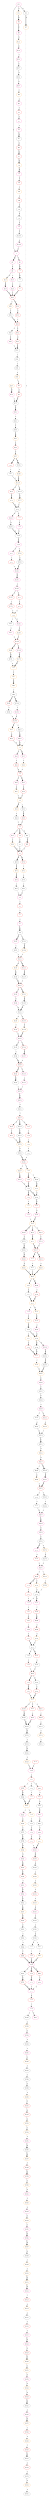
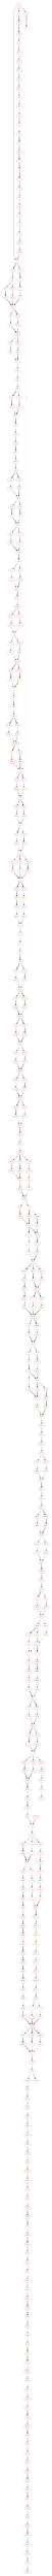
  strict digraph {
    fontname="Courier Prime"
    node [color=gray40 fontname="Courier Prime"]
    edge [fontname="Courier Prime" style=dotted]
    S0 [color=deeppink]
    S1 [color=darkorange]
    S2 [color=deeppink]
    S3
    S4 [color=red]
    S5 [color=deeppink]
    S6 [color=deeppink]
    S7 [color=darkorange]
    S8 [color=deeppink]
    S9 [color=deeppink]
    S10 [color=red]
    S11 [color=darkorange]
    S12 [color=darkorange]
    S13 [color=darkorange]
    S14 [color=deeppink]
    S15
    S16 [color=deeppink]
    S17 [color=deeppink]
    S18 [color=deeppink]
    S19 [color=deeppink]
    S20 [color=deeppink]
    S21 [color=red]
    S22 [color=red]
    S23 [color=darkorange]
    S24 [color=deeppink]
    S25 [color=red]
    S26 [color=red]
    S27
    S28 [color=darkorange]
    S29 [color=red]
    S30 [color=deeppink]
    S31 [color=deeppink]
    S32
    S33
    S34 [color=red]
    S35 [color=darkorange]
    S36 [color=red]
    S37 [color=deeppink]
    S38 [color=red]
    S39 [color=darkorange]
    S40 [color=darkorange]
    S41
    S42 [color=red]
    S43 [color=darkorange]
    S44
    S45 [color=deeppink]
    S46 [color=deeppink]
    S47 [color=red]
    S48
    S49 [color=red]
    S50 [color=red]
    S51
    S52 [color=red]
    S53 [color=deeppink]
    S54
    S55 [color=deeppink]
    S56 [color=red]
    S57
    S58 [color=deeppink]
    S59
    S60 [color=darkorange]
    S61
    S62 [color=red]
    S63
    S64 [color=darkorange]
    S65 [color=red]
    S66 [color=red]
    S67 [color=darkorange]
    S68 [color=red]
    S69
    S70 [color=red]
    S71 [color=red]
    S72 [color=deeppink]
    S73 [color=red]
    S74 [color=darkorange]
    S75 [color=darkorange]
    S76 [color=darkorange]
    S77
    S78 [color=deeppink]
    S79
    S80 [color=deeppink]
    S81 [color=deeppink]
    S82
    S83
    S84 [color=red]
    S85
    S86 [color=deeppink]
    S87 [color=darkorange]
    S88
    S89 [color=red]
    S90 [color=red]
    S91 [color=darkorange]
    S92 [color=red]
    S93
    S94 [color=red]
    S95 [color=deeppink]
    S96
    S97 [color=darkorange]
    S98
    S99 [color=deeppink]
    S100 [color=red]
    S101
    S102 [color=deeppink]
    S103
    S104
    S105
    S106 [color=darkorange]
    S107
    S108 [color=darkorange]
    S109 [color=deeppink]
    S110 [color=darkorange]
    S111 [color=red]
    S112 [color=red]
    S113
    S114 [color=darkorange]
    S115 [color=red]
    S116 [color=darkorange]
    S117 [color=darkorange]
    S118
    S119
    S120
    S121 [color=red]
    S122 [color=deeppink]
    S123 [color=red]
    S124 [color=deeppink]
    S125 [color=darkorange]
    S126
    S127 [color=deeppink]
    S128 [color=deeppink]
    S129
    S130
    S131
    S132 [color=deeppink]
    S133 [color=darkorange]
    S134 [color=red]
    S135 [color=deeppink]
    S136 [color=darkorange]
    S137 [color=red]
    S138 [color=darkorange]
    S139 [color=red]
    S140
    S141 [color=deeppink]
    S142 [color=deeppink]
    S143
    S144 [color=red]
    S145 [color=deeppink]
    S146
    S147 [color=deeppink]
    S148 [color=deeppink]
    S149 [color=red]
    S150 [color=red]
    S151 [color=red]
    S152 [color=red]
    S153 [color=deeppink]
    S154 [color=red]
    S155 [color=red]
    S156
    S157 [color=deeppink]
    S158 [color=darkorange]
    S159 [color=deeppink]
    S160
    S161 [color=deeppink]
    S162 [color=deeppink]
    S163 [color=deeppink]
    S164 [color=darkorange]
    S165
    S166 [color=red]
    S167 [color=red]
    S168 [color=darkorange]
    S169 [color=deeppink]
    S170 [color=red]
    S171 [color=red]
    S172
    S173
    S174 [color=darkorange]
    S175 [color=red]
    S176 [color=red]
    S177
    S178 [color=darkorange]
    S179 [color=darkorange]
    S180 [color=darkorange]
    S181 [color=darkorange]
    S182
    S183
    S184 [color=darkorange]
    S185 [color=red]
    S186
    S187 [color=darkorange]
    S188 [color=darkorange]
    S189 [color=red]
    S190
    S191 [color=deeppink]
    S192 [color=red]
    S193
    S194
    S195 [color=deeppink]
    S196
    S197 [color=darkorange]
    S198 [color=red]
    S199 [color=red]
    S200
    S201
    S202 [color=darkorange]
    S203 [color=darkorange]
    S204 [color=red]
    S205 [color=deeppink]
    S206 [color=red]
    S207 [color=deeppink]
    S208 [color=deeppink]
    S209 [color=darkorange]
    S210 [color=deeppink]
    S211 [color=red]
    S212 [color=deeppink]
    S213
    S214 [color=deeppink]
    S215 [color=darkorange]
    S216
    S217 [color=red]
    S218 [color=red]
    S219 [color=red]
    S220 [color=red]
    S221 [color=darkorange]
    S222 [color=darkorange]
    S223
    S224 [color=darkorange]
    S225 [color=darkorange]
    S226 [color=deeppink]
    S227
    S228 [color=red]
    S229 [color=darkorange]
    S230 [color=deeppink]
    S231 [color=darkorange]
    S232 [color=darkorange]
    S233 [color=red]
    S234
    S235 [color=deeppink]
    S236 [color=darkorange]
    S237 [color=darkorange]
    S238
    S239 [color=deeppink]
    S240 [color=red]
    S241 [color=red]
    S242
    S243 [color=darkorange]
    S244
    S245 [color=darkorange]
    S246 [color=deeppink]
    S247
    S248
    S249 [color=deeppink]
    S250
    S251 [color=red]
    S252
    S253 [color=darkorange]
    S254
    S255
    S256 [color=darkorange]
    S257 [color=red]
    S258
    S259
    S260 [color=darkorange]
    S261 [color=deeppink]
    S262 [color=red]
    S263
    S264
    S265
    S266
    S267 [color=deeppink]
    S268 [color=deeppink]
    S269 [color=deeppink]
    S270
    S271 [color=deeppink]
    S272 [color=darkorange]
    S273 [color=red]
    S274
    S275 [color=deeppink]
    S276 [color=red]
    S277 [color=darkorange]
    S278 [color=red]
    S279 [color=darkorange]
    S280 [color=darkorange]
    S281 [color=red]
    S282
    S283 [color=deeppink]
    S284 [color=deeppink]
    S285 [color=red]
    S286 [color=red]
    S287 [color=red]
    S288 [color=deeppink]
    S289 [color=deeppink]
    S290 [color=red]
    S291 [color=red]
    S292 [color=darkorange]
    S293
    S294
    S295 [color=red]
    S296 [color=red]
    S297
    S298 [color=red]
    S299 [color=red]
    S300
    S301 [color=red]
    S302 [color=red]
    S303 [color=darkorange]
    S304 [color=red]
    S305 [color=red]
    S306 [color=red]
    S307
    S308 [color=red]
    S309 [color=deeppink]
    S310
    S311
    S312
    S313 [color=darkorange]
    S314
    S315
    S316
    S318 [color=darkorange]
    S320 [color=deeppink]
    S319 [color=red]
    S321 [color=red]
    S322
    S323 [color=red]
    S324 [color=red]
    S325 [color=red]
    S326
    S327 [color=red]
    S328 [color=darkorange]
    S329
    S330 [color=darkorange]
    S331 [color=deeppink]
    S332 [color=deeppink]
    S333
    S334 [color=darkorange]
    S335
    S336 [color=deeppink]
    S337
    S338 [color=deeppink]
    S339 [color=red]
    S340
    S341 [color=darkorange]
    S342 [color=deeppink]
    S343 [color=darkorange]
    S344 [color=red]
    S345 [color=deeppink]
    S346
    S347 [color=red]
    S348 [color=darkorange]
    S349 [color=red]
    S350 [color=darkorange]
    S351 [color=deeppink]
    S352 [color=red]
    S353 [color=deeppink]
    S354 [color=darkorange]
    S355
    S356 [color=deeppink]
    S357 [color=darkorange]
    S358
    S359 [color=red]
    S360
    S361
    S362
    S363
    S364
    S365
    S366
    S367 [color=darkorange]
    S368 [color=red]
    S369 [color=red]
    S370 [color=deeppink]
    S371
    S372 [color=red]
    S373 [color=red]
    S374 [color=red]
    S375 [color=deeppink]
    S376 [color=deeppink]
    S377 [color=deeppink]
    S378 [color=red]
    S379 [color=deeppink]
    S380
    S381 [color=deeppink]
    S382 [color=darkorange]
    S383 [color=deeppink]
    S384
    S385 [color=deeppink]
    S386 [color=darkorange]
    S387
    S388
    S389
    S390 [color=darkorange]
    S391 [color=red]
    S392 [color=red]
    S393 [color=darkorange]
    S394 [color=darkorange]
    S395 [color=deeppink]
    S396
    S397 [color=darkorange]
    S398 [color=red]
    S399 [color=red]
    S400 [color=darkorange]
    S401 [color=deeppink]
    S402 [color=darkorange]
    S403 [color=deeppink]
    S404 [color=darkorange]
    S405 [color=deeppink]
    S406 [color=deeppink]
    S407 [color=darkorange]
    S408
    S409 [color=darkorange]
    S410 [color=darkorange]
    S411 [color=darkorange]
    S412 [color=deeppink]
    S413 [color=red]
    S414 [color=darkorange]
    S415
    S416 [color=red]
    S417 [color=deeppink]
    S418 [color=deeppink]
    S419 [color=red]
    S420 [color=darkorange]
    S421 [color=darkorange]
    S422 [color=deeppink]
    S423 [color=darkorange]
    S424 [color=red]
    S425
    S426 [color=deeppink]
    S427 [color=darkorange]
    S428 [color=red]
    S429 [color=darkorange]
    S430 [color=red]
    S431
    S432 [color=red]
    S433
    S434 [color=darkorange]
    S435
    S0 -> S1 [label=C style=solid]
    S0 -> S2 [label=G style=solid]
    S0 -> S3 [label=A style=solid]
    S1 -> S4 [label=A style=bold]
    S2 -> S5 [label=A style=bold]
    S2 -> S6 [label=C style=solid]
    S3 -> S7 [label=G style=bold]
    S4 -> S8 [label=C style=bold]
    S5 -> S9 [label=A style=solid]
    S6 -> S10 [label=A style=bold]
    S7 -> S11 [label=G]
    S8 -> S12 [label=T style=solid]
    S9 -> S13 [label=G style=solid]
    S9 -> S14 [label=C]
    S10 -> S15 [label=A style=bold]
    S11 -> S16 [label=G style=solid]
    S11 -> S17 [label=A style=bold]
    S12 -> S18 [label=A style=solid]
    S13 -> S19 [label=C style=bold]
    S14 -> S20 [label=C style=solid]
    S15 -> S21 [label=C]
    S16 -> S22 [label=A]
    S17 -> S23 [label=A]
    S18 -> S24 [label=T]
    S19 -> S25 [label=C style=bold]
    S20 -> S25 [label=C style=solid]
    S21 -> S25 [label=C style=bold]
    S22 -> S26 [label=A style=solid]
    S23 -> S26 [label=A]
    S24 -> S27 [label=C style=solid]
    S25 -> S28 [label=A]
    S25 -> S29 [label=G style=bold]
    S26 -> S30 [label=T style=solid]
    S26 -> S31 [label=C style=bold]
    S27 -> S32 [label=T style=solid]
    S28 -> S33 [label=C style=solid]
    S29 -> S34 [label=C style=solid]
    S30 -> S35 [label=A style=solid]
    S31 -> S36 [label=A style=solid]
    S32 -> S37 [label=A style=solid]
    S33 -> S38 [label=C style=bold]
    S34 -> S38 [label=C]
    S35 -> S39 [label=G]
    S36 -> S39 [label=G style=solid]
    S37 -> S40 [label=G]
    S38 -> S41 [label=A]
    S38 -> S42 [label=G style=solid]
    S39 -> S43 [label=T style=bold]
    S39 -> S44 [label=C]
    S40 -> S45 [label=A]
    S41 -> S46 [label=A style=solid]
    S42 -> S47 [label=A style=solid]
    S43 -> S48 [label=A]
    S44 -> S49 [label=A style=bold]
    S45 -> S50 [label=A]
    S46 -> S51 [label=A]
    S47 -> S51 [label=A style=bold]
    S48 -> S52 [label=T]
    S49 -> S52 [label=T style=solid]
    S50 -> S53 [label=A style=solid]
    S51 -> S54 [label=C]
    S52 -> S55 [label=C style=solid]
    S52 -> S56 [label=A style=bold]
    S52 -> S57 [label=G style=solid]
    S53 -> S58 [label=C]
    S54 -> S59 [label=T]
    S55 -> S60 [label=C style=solid]
    S56 -> S61 [label=C style=solid]
    S57 -> S62 [label=C style=bold]
    S58 -> S63 [label=A style=bold]
    S59 -> S64 [label=T]
    S60 -> S65 [label=C style=bold]
    S61 -> S65 [label=C style=solid]
    S62 -> S65 [label=C style=solid]
    S63 -> S66 [label=A style=solid]
+   S64 -> S67 [label=A style=bold]
    S64 -> S68 [label=C style=solid]
    S65 -> S69 [label=T style=bold]
    S65 -> S70 [label=G style=bold]
    S66 -> S71 [label=A style=bold]
    S67 -> S72 [label=C style=bold]
    S68 -> S73 [label=C style=solid]
    S69 -> S74 [label=C style=bold]
    S70 -> S75 [label=C]
    S71 -> S76 [label=A style=bold]
    S72 -> S77 [label=C]
    S73 -> S77 [label=C style=bold]
    S74 -> S78 [label=C style=bold]
    S75 -> S79 [label=G]
    S76 -> S80 [label=T style=bold]
    S77 -> S81 [label=C style=bold]
    S78 -> S82 [label=C]
    S79 -> S83 [label=C]
    S80 -> S84 [label=T style=solid]
    S81 -> S85 [label=A]
    S82 -> S86 [label=A]
    S83 -> S86 [label=A style=solid]
    S84 -> S87 [label=T]
    S85 -> S88 [label=T style=solid]
    S86 -> S89 [label=A]
    S87 -> S90 [label=A]
    S88 -> S91 [label=G style=bold]
    S89 -> S92 [label=C]
    S90 -> S93 [label=C style=solid]
    S91 -> S94 [label=A style=solid]
    S92 -> S95 [label=A]
    S93 -> S96 [label=A style=solid]
    S94 -> S97 [label=G style=solid]
    S95 -> S98 [label=G style=bold]
    S96 -> S99 [label=C style=solid]
    S97 -> S100 [label=A style=bold]
    S97 -> S101 [label=G style=bold]
    S98 -> S102 [label=T style=bold]
    S98 -> S103 [label=G style=solid]
    S99 -> S104 [label=T style=solid]
    S100 -> S105 [label=C]
    S101 -> S106 [label=C]
    S102 -> S107 [label=C]
    S103 -> S108 [label=C style=bold]
    S104 -> S109 [label=A]
    S105 -> S110 [label=G style=solid]
    S106 -> S110 [label=G style=bold]
    S107 -> S111 [label=C]
    S108 -> S111 [label=C]
    S109 -> S2 [label=G style=solid]
    S110 -> S112 [label=A style=solid]
    S110 -> S113 [label=G style=solid]
    S111 -> S114 [label=T style=solid]
    S111 -> S115 [label=G style=bold]
    S112 -> S116 [label=C style=bold]
    S113 -> S117 [label=C style=bold]
    S114 -> S118 [label=T style=bold]
    S115 -> S119 [label=T style=bold]
    S116 -> S120 [label=C style=bold]
    S117 -> S120 [label=C style=solid]
    S118 -> S121 [label=G style=bold]
    S119 -> S121 [label=G]
    S120 -> S122 [label=T style=solid]
    S120 -> S123 [label=C style=solid]
    S121 -> S124 [label=T style=solid]
    S121 -> S125 [label=C style=bold]
    S122 -> S126 [label=T style=solid]
    S123 -> S127 [label=T style=solid]
    S124 -> S128 [label=T style=solid]
    S125 -> S129 [label=T style=bold]
    S126 -> S130 [label=T style=bold]
    S127 -> S130 [label=T style=solid]
    S128 -> S131 [label=A style=solid]
    S129 -> S131 [label=A style=bold]
    S130 -> S132 [label=C style=bold]
    S131 -> S133 [label=T]
    S131 -> S134 [label=C style=solid]
    S132 -> S135 [label=A style=solid]
    S132 -> S136 [label=G]
    S133 -> S137 [label=T]
    S134 -> S138 [label=T style=solid]
    S135 -> S139 [label=A]
    S136 -> S140 [label=A style=solid]
    S137 -> S141 [label=C style=solid]
    S138 -> S141 [label=C style=bold]
    S139 -> S142 [label=C]
    S140 -> S142 [label=C style=bold]
    S141 -> S143 [label=G style=solid]
    S141 -> S144 [label=C style=solid]
    S142 -> S145 [label=T style=bold]
    S143 -> S146 [label=G]
    S144 -> S147 [label=G style=bold]
    S145 -> S148 [label=A]
    S146 -> S149 [label=G style=bold]
    S147 -> S149 [label=G]
    S148 -> S150 [label=A style=solid]
    S148 -> S151 [label=G style=solid]
    S149 -> S152 [label=A style=bold]
    S149 -> S153 [label=T style=solid]
    S150 -> S154 [label=A]
    S151 -> S155 [label=A style=solid]
    S152 -> S156 [label=A style=bold]
    S153 -> S157 [label=A]
    S154 -> S158 [label=G]
    S155 -> S158 [label=G]
    S156 -> S159 [label=C]
    S157 -> S159 [label=C]
    S158 -> S160 [label=C]
    S158 -> S161 [label=T style=solid]
    S159 -> S162 [label=G style=bold]
    S160 -> S163 [label=T]
    S161 -> S164 [label=T style=solid]
    S162 -> S165 [label=G]
    S163 -> S166 [label=A]
    S164 -> S166 [label=A style=solid]
    S165 -> S167 [label=T]
    S166 -> S168 [label=A style=bold]
    S166 -> S169 [label=G style=solid]
    S167 -> S170 [label=T style=solid]
    S167 -> S171 [label=G style=solid]
    S167 -> S172 [label=C style=bold]
    S168 -> S173 [label=G style=bold]
    S169 -> S174 [label=G style=bold]
    S170 -> S175 [label=C style=solid]
    S171 -> S176 [label=T]
    S172 -> S177 [label=C style=bold]
    S173 -> S178 [label=A]
    S174 -> S178 [label=A style=bold]
    S175 -> S179 [label=A style=solid]
    S176 -> S180 [label=C]
    S177 -> S179 [label=A style=bold]
    S178 -> S181 [label=C style=solid]
    S179 -> S182 [label=G style=solid]
    S180 -> S183 [label=G]
    S181 -> S184 [label=T style=bold]
    S182 -> S185 [label=T style=bold]
    S183 -> S185 [label=T]
    S184 -> S186 [label=T]
    S185 -> S187 [label=T]
    S185 -> S188 [label=C style=solid]
    S186 -> S189 [label=C style=bold]
    S186 -> S190 [label=G style=bold]
    S187 -> S191 [label=A style=bold]
    S188 -> S192 [label=A style=bold]
    S188 -> S193 [label=T]
    S189 -> S194 [label=C]
    S190 -> S195 [label=C]
    S191 -> S196 [label=T style=solid]
    S192 -> S196 [label=T style=bold]
    S193 -> S197 [label=T style=bold]
    S194 -> S198 [label=G]
    S195 -> S198 [label=G style=solid]
    S196 -> S199 [label=T style=bold]
    S196 -> S200 [label=A style=bold]
    S197 -> S200 [label=A style=solid]
    S198 -> S201 [label=G]
    S198 -> S202 [label=C style=bold]
    S199 -> S203 [label=T]
    S200 -> S204 [label=C style=bold]
    S201 -> S205 [label=G style=bold]
    S202 -> S206 [label=G style=solid]
    S203 -> S207 [label=A]
    S204 -> S208 [label=A style=solid]
    S205 -> S11 [label=G style=bold]
    S206 -> S11 [label=G style=solid]
    S207 -> S209 [label=A]
    S208 -> S209 [label=A style=bold]
    S209 -> S210 [label=T style=bold]
    S209 -> S211 [label=C style=solid]
    S209 -> S212 [label=A style=solid]
    S210 -> S213 [label=C style=solid]
    S211 -> S214 [label=C style=solid]
    S212 -> S215 [label=C style=bold]
    S213 -> S216 [label=G style=bold]
    S214 -> S217 [label=T style=solid]
    S215 -> S217 [label=T style=bold]
    S216 -> S218 [label=A style=bold]
    S217 -> S219 [label=T style=bold]
    S217 -> S220 [label=C style=bold]
    S218 -> S221 [label=A style=solid]
    S219 -> S222 [label=A]
    S220 -> S223 [label=A]
    S221 -> S224 [label=G style=bold]
    S222 -> S224 [label=G style=bold]
    S223 -> S224 [label=G style=solid]
    S224 -> S225 [label=T style=solid]
    S224 -> S226 [label=G style=bold]
    S225 -> S227 [label=A style=solid]
    S226 -> S228 [label=A]
    S227 -> S229 [label=G style=bold]
    S228 -> S229 [label=G style=bold]
    S229 -> S230 [label=T]
    S229 -> S231 [label=G style=solid]
    S230 -> S232 [label=T style=solid]
    S231 -> S233 [label=C style=bold]
    S232 -> S234 [label=G style=bold]
    S233 -> S235 [label=G]
    S234 -> S236 [label=G style=bold]
    S234 -> S237 [label=A]
    S235 -> S236 [label=G style=solid]
    S236 -> S238 [label=A style=bold]
    S236 -> S239 [label=T style=solid]
    S237 -> S240 [label=A style=solid]
    S238 -> S241 [label=C style=bold]
    S239 -> S242 [label=T style=bold]
    S240 -> S241 [label=C style=bold]
    S241 -> S243 [label=C]
    S242 -> S244 [label=C style=bold]
    S243 -> S245 [label=T style=solid]
    S244 -> S245 [label=T style=bold]
    S245 -> S246 [label=A style=solid]
    S246 -> S247 [label=C style=solid]
    S247 -> S248 [label=A style=solid]
    S248 -> S249 [label=A]
    S249 -> S250 [label=T]
    S249 -> S251 [label=G style=solid]
    S250 -> S252 [label=G]
    S251 -> S253 [label=G]
    S252 -> S254 [label=C style=solid]
    S253 -> S254 [label=C]
    S254 -> S255 [label=C style=bold]
    S255 -> S256 [label=T style=solid]
    S256 -> S257 [label=T style=solid]
    S257 -> S258 [label=C]
    S257 -> S259 [label=T style=bold]
    S258 -> S260 [label=A style=solid]
    S259 -> S261 [label=A style=bold]
    S260 -> S262 [label=A]
    S261 -> S262 [label=A style=bold]
    S262 -> S263 [label=A]
    S262 -> S264 [label=G]
    S263 -> S265 [label=A]
    S264 -> S266 [label=A]
    S265 -> S267 [label=A style=solid]
    S266 -> S267 [label=A]
    S267 -> S268 [label=G style=bold]
    S268 -> S269 [label=T style=solid]
    S269 -> S270 [label=A style=solid]
    S270 -> S271 [label=A style=bold]
    S270 -> S272 [label=G]
    S271 -> S273 [label=G]
    S272 -> S274 [label=G style=solid]
    S273 -> S275 [label=G]
    S274 -> S275 [label=G]
    S275 -> S276 [label=T]
    S275 -> S277 [label=C]
    S276 -> S278 [label=G style=bold]
    S276 -> S279 [label=C style=solid]
    S277 -> S280 [label=C]
    S278 -> S281 [label=T]
    S279 -> S282 [label=T style=solid]
    S280 -> S282 [label=T]
    S281 -> S283 [label=A]
    S282 -> S283 [label=A]
    S282 -> S284 [label=T style=bold]
    S283 -> S285 [label=A]
    S284 -> S286 [label=C]
    S285 -> S287 [label=A style=solid]
    S286 -> S288 [label=A style=bold]
    S287 -> S289 [label=C]
    S288 -> S290 [label=T]
    S289 -> S291 [label=G]
    S290 -> S292 [label=G]
    S291 -> S293 [label=C style=bold]
    S292 -> S293 [label=C style=solid]
    S293 -> S294 [label=C style=solid]
    S293 -> S295 [label=T style=bold]
    S294 -> S296 [label=T]
    S295 -> S297 [label=T]
    S296 -> S298 [label=A]
    S297 -> S298 [label=A style=solid]
    S298 -> S299 [label=A style=bold]
    S298 -> S300 [label=C style=solid]
    S299 -> S301 [label=A style=bold]
    S300 -> S302 [label=A style=solid]
    S301 -> S303 [label=G style=solid]
    S302 -> S303 [label=G style=bold]
    S303 -> S304 [label=A style=solid]
    S303 -> S305 [label=G]
    S303 -> S306 [label=T style=solid]
    S304 -> S307 [label=A style=bold]
    S305 -> S308 [label=C]
    S306 -> S309 [label=A]
    S307 -> S310 [label=G style=bold]
    S308 -> S311 [label=A]
    S309 -> S310 [label=G style=bold]
    S310 -> S312 [label=T style=bold]
    S311 -> S313 [label=G]
    S312 -> S314 [label=T]
    S313 -> S315 [label=T]
    S314 -> S316 [label=C style=bold]
    S316 -> S318 [label=G]
    S318 -> S320 [label=A style=solid]
    S320 -> S321 [label=G]
    S319 -> S320 [label=A style=solid]
    S321 -> S322 [label=G]
    S321 -> S323 [label=A]
    S321 -> S324 [label=G style=solid]
    S322 -> S325 [label=A]
    S323 -> S326 [label=A style=bold]
    S324 -> S327 [label=A]
    S325 -> S328 [label=A style=bold]
    S326 -> S328 [label=A style=bold]
    S327 -> S329 [label=A style=solid]
    S328 -> S330 [label=G]
    S328 -> S331 [label=C]
    S329 -> S332 [label=C style=bold]
    S330 -> S333 [label=T]
    S331 -> S334 [label=A style=solid]
    S332 -> S335 [label=A style=solid]
    S333 -> S336 [label=A style=solid]
    S334 -> S337 [label=C style=solid]
    S335 -> S338 [label=C style=solid]
    S336 -> S339 [label=G style=solid]
    S337 -> S340 [label=C style=bold]
    S338 -> S341 [label=G style=solid]
    S339 -> S342 [label=T]
    S340 -> S343 [label=T style=bold]
    S341 -> S342 [label=T style=bold]
    S342 -> S344 [label=C style=bold]
    S343 -> S345 [label=T style=solid]
    S344 -> S346 [label=G style=solid]
    S345 -> S347 [label=T style=bold]
    S346 -> S348 [label=G]
    S347 -> S349 [label=C style=bold]
    S348 -> S350 [label=A]
    S349 -> S351 [label=T]
    S350 -> S352 [label=G]
    S351 -> S353 [label=A style=bold]
    S352 -> S354 [label=G]
    S353 -> S355 [label=C style=bold]
    S354 -> S356 [label=A style=solid]
    S355 -> S357 [label=A style=bold]
    S356 -> S358 [label=C style=solid]
    S357 -> S359 [label=T style=bold]
    S358 -> S360 [label=G]
    S359 -> S361 [label=C style=solid]
    S360 -> S362 [label=A style=solid]
    S361 -> S363 [label=A]
    S362 -> S364 [label=C]
    S362 -> S365 [label=G style=solid]
    S363 -> S366 [label=T]
    S364 -> S367 [label=C]
    S365 -> S368 [label=C]
    S366 -> S369 [label=C style=solid]
    S367 -> S370 [label=G style=bold]
    S368 -> S370 [label=G style=bold]
    S369 -> S370 [label=G style=bold]
    S370 -> S371 [label=A style=solid]
    S370 -> S372 [label=T style=bold]
    S370 -> S373 [label=G style=bold]
    S371 -> S374 [label=C style=bold]
    S372 -> S375 [label=C style=bold]
    S373 -> S376 [label=C style=solid]
    S374 -> S377 [label=G style=bold]
    S375 -> S377 [label=G]
    S376 -> S377 [label=G]
    S377 -> S378 [label=G style=solid]
    S378 -> S379 [label=T]
    S379 -> S380 [label=A]
    S379 -> S381 [label=T style=solid]
    S380 -> S382 [label=G]
    S382 -> S383 [label=A style=solid]
    S383 -> S384 [label=A]
    S384 -> S385 [label=C]
    S385 -> S386 [label=C style=solid]
    S386 -> S387 [label=T]
    S387 -> S388 [label=A]
    S388 -> S389 [label=G style=solid]
    S389 -> S390 [label=A]
    S390 -> S391 [label=T style=solid]
    S391 -> S392 [label=G style=solid]
    S392 -> S393 [label=A style=solid]
    S393 -> S394 [label=C style=solid]
    S394 -> S395 [label=T]
    S395 -> S396 [label=G style=bold]
    S396 -> S397 [label=A style=bold]
    S397 -> S398 [label=T]
    S398 -> S399 [label=G style=bold]
    S399 -> S400 [label=A style=solid]
    S400 -> S401 [label=G style=solid]
    S401 -> S402 [label=G]
    S402 -> S403 [label=G]
    S403 -> S404 [label=T style=solid]
    S404 -> S405 [label=C style=solid]
    S405 -> S406 [label=T style=bold]
    S406 -> S407 [label=G style=bold]
    S407 -> S408 [label=A style=solid]
    S408 -> S409 [label=C]
    S409 -> S410 [label=T]
    S410 -> S411 [label=T style=bold]
    S411 -> S412 [label=T style=bold]
    S412 -> S413 [label=C]
    S413 -> S414 [label=A]
    S414 -> S415 [label=A]
    S415 -> S416 [label=T]
    S416 -> S417 [label=T]
    S417 -> S418 [label=C style=bold]
    S418 -> S419 [label=G style=solid]
    S419 -> S420 [label=C style=bold]
    S420 -> S421 [label=C style=solid]
    S421 -> S422 [label=G style=solid]
    S422 -> S423 [label=A style=solid]
    S423 -> S424 [label=T style=solid]
    S424 -> S425 [label=T style=bold]
    S425 -> S426 [label=G]
    S426 -> S427 [label=T style=bold]
    S427 -> S428 [label=C]
    S428 -> S429 [label=G]
    S429 -> S430 [label=T]
    S430 -> S431 [label=C style=bold]
    S431 -> S432 [label=G]
    S432 -> S433 [label=A]
    S433 -> S434 [label=T style=solid]
    S434 -> S435 [label=A]
  }
